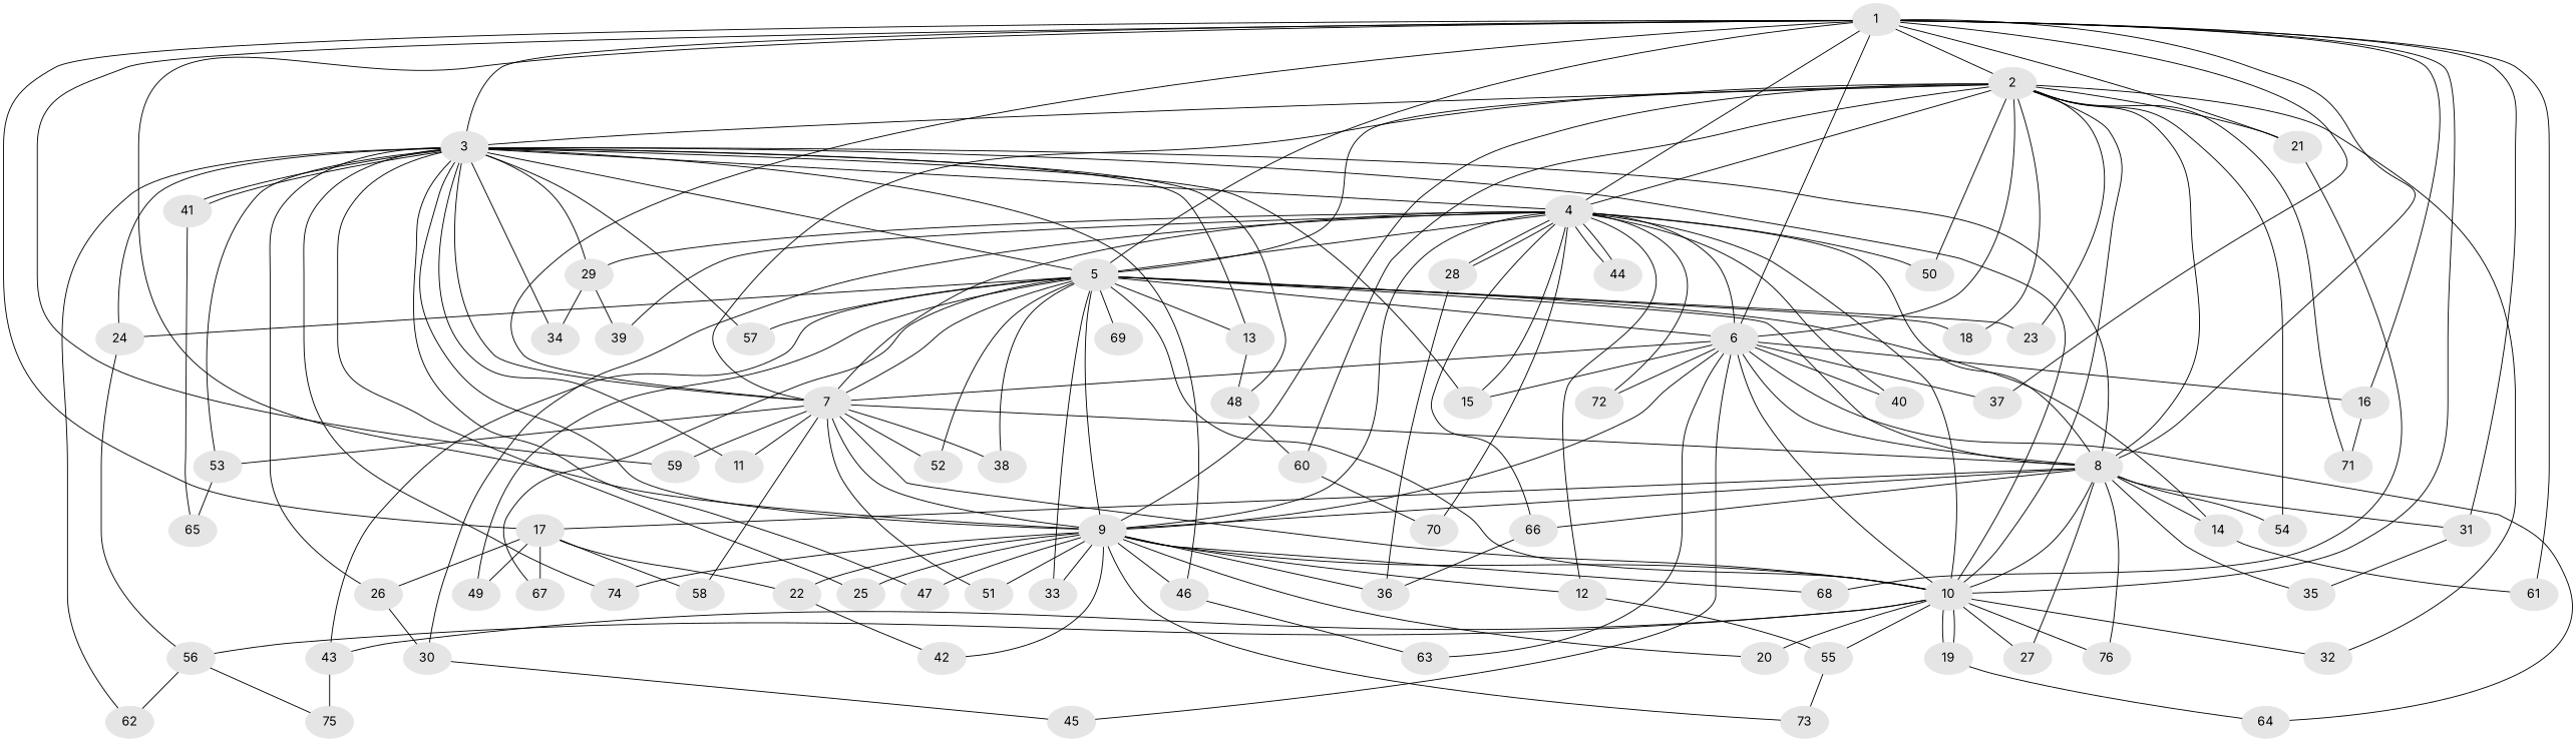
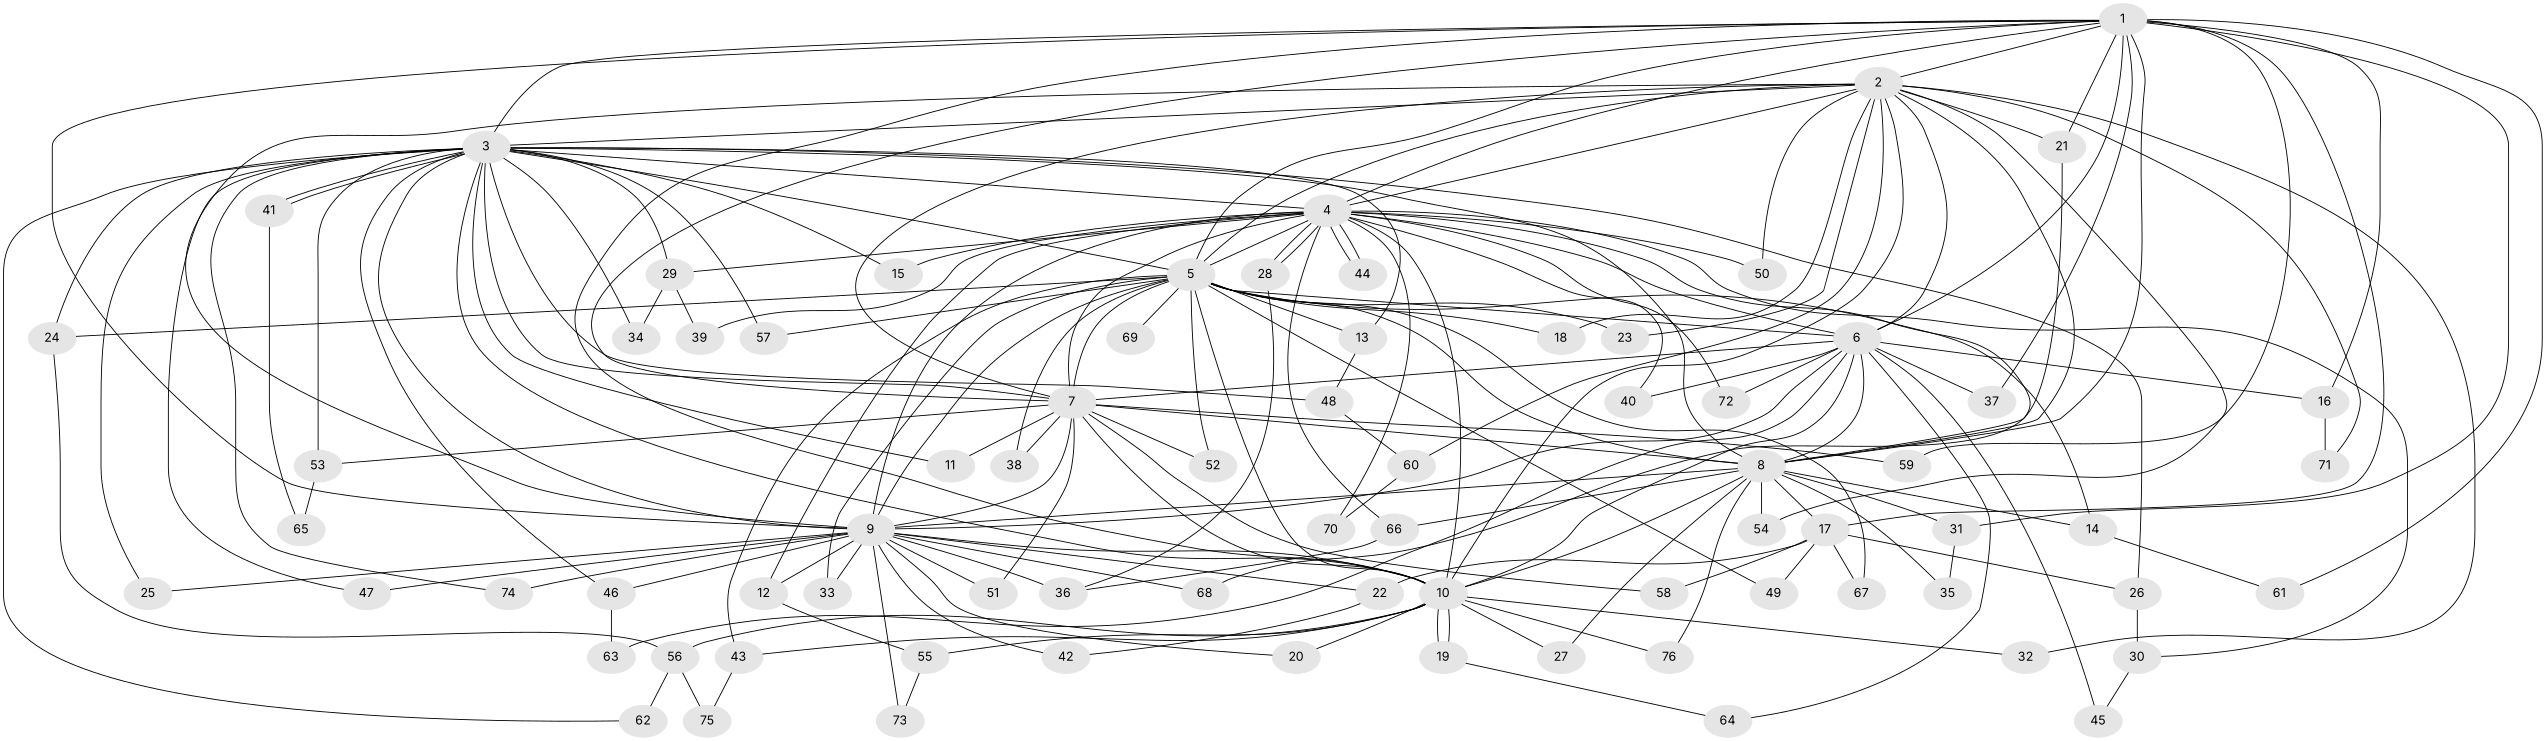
  graph {
    fontname=Inter
    node [color=gray90 fontname=Inter style=filled]
    edge [fontname=Inter]
    1
    2
    3
    4
    5
    6
    7
    8
    9
    10
    16
    17
    21
    31
    37
    59
    61
    18
    23
    32
    50
    54
    60
    71
    11
    13
    24
    25
    26
    29
    34
    41
    46
    47
    48
    53
    57
    62
    74
    15
    12
    28
    30
    39
    40
    44
    66
    70
    72
    14
    33
    38
    43
    49
    52
    67
    69
    45
    63
    64
    51
    58
    27
    35
    76
    20
    22
    36
    42
    68
    73
    19
    55
    56
    65
    75
    1 -- 2
    1 -- 3
    1 -- 4
    1 -- 5
    1 -- 6
    1 -- 7
    1 -- 8
    1 -- 9
    1 -- 10
    1 -- 16
    1 -- 17
    1 -- 21
    1 -- 31
    1 -- 37
    1 -- 59
    1 -- 61
    2 -- 3
    2 -- 4
    2 -- 5
    2 -- 6
    2 -- 7
    2 -- 8
    2 -- 9
    2 -- 10
    2 -- 21
    2 -- 18
    2 -- 23
    2 -- 32
    2 -- 50
    2 -- 54
    2 -- 60
    2 -- 71
    3 -- 4
    3 -- 5
    3 -- 7
    3 -- 8
    3 -- 9
    3 -- 10
    3 -- 11
    3 -- 13
    3 -- 24
    3 -- 25
    3 -- 26
    3 -- 29
    3 -- 34
    3 -- 41
    3 -- 41
    3 -- 46
    3 -- 47
    3 -- 48
    3 -- 53
    3 -- 57
    3 -- 62
    3 -- 74
    3 -- 15
    4 -- 5
    4 -- 6
    4 -- 7
    4 -- 8
    4 -- 9
    4 -- 10
    4 -- 50
    4 -- 29
    4 -- 15
    4 -- 12
    4 -- 28
    4 -- 28
    4 -- 30
    4 -- 39
    4 -- 40
    4 -- 44
    4 -- 44
    4 -- 66
    4 -- 70
    4 -- 72
    5 -- 6
    5 -- 7
    5 -- 8
    5 -- 9
    5 -- 10
    5 -- 18
    5 -- 23
    5 -- 13
    5 -- 24
    5 -- 57
    5 -- 14
    5 -- 33
    5 -- 38
    5 -- 43
    5 -- 49
    5 -- 52
    5 -- 67
    5 -- 69
    6 -- 7
    6 -- 8
    6 -- 9
    6 -- 10
    6 -- 16
    6 -- 37
-   6 -- 15
    6 -- 40
    6 -- 72
    6 -- 45
    6 -- 63
    6 -- 64
    7 -- 8
    7 -- 9
    7 -- 10
    7 -- 59
    7 -- 11
    7 -- 53
    7 -- 38
    7 -- 52
    7 -- 51
    7 -- 58
    8 -- 9
    8 -- 10
    8 -- 17
    8 -- 31
    8 -- 54
    8 -- 66
    8 -- 14
    8 -- 27
    8 -- 35
    8 -- 76
    9 -- 10
    9 -- 25
    9 -- 46
    9 -- 47
    9 -- 74
    9 -- 12
    9 -- 33
    9 -- 51
    9 -- 20
    9 -- 22
    9 -- 36
    9 -- 42
    9 -- 68
    9 -- 73
    10 -- 32
    10 -- 43
    10 -- 27
    10 -- 76
    10 -- 20
    10 -- 19
    10 -- 19
    10 -- 55
    10 -- 56
    16 -- 71
    17 -- 26
    17 -- 49
    17 -- 67
    17 -- 58
    17 -- 22
    21 -- 68
    31 -- 35
    60 -- 70
    13 -- 48
    24 -- 56
    26 -- 30
    29 -- 34
    29 -- 39
    41 -- 65
    46 -- 63
    48 -- 60
    53 -- 65
    12 -- 55
    28 -- 36
    30 -- 45
    66 -- 36
    14 -- 61
    43 -- 75
    22 -- 42
    19 -- 64
    55 -- 73
    56 -- 62
    56 -- 75
  }
